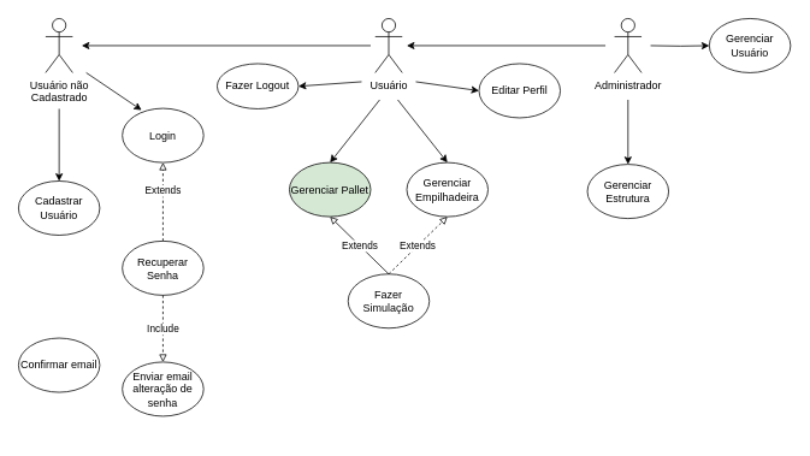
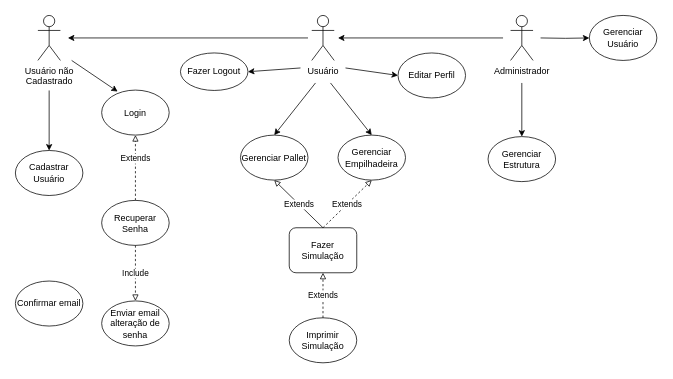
  <mxCell id="0" />
  <mxCell id="1" parent="0" />
  <mxCell id="2" value="Usuário" style="shape=umlActor;verticalLabelPosition=bottom;verticalAlign=top;html=1;outlineConnect=0;" parent="1" vertex="1"><mxGeometry x="415" y="20" width="30" height="60" as="geometry" /></mxCell>
  <mxCell id="3" style="edgeStyle=orthogonalEdgeStyle;rounded=0;orthogonalLoop=1;jettySize=auto;html=1;entryX=0;entryY=0.5;entryDx=0;entryDy=0;" parent="1" target="15" edge="1"><mxGeometry relative="1" as="geometry"><mxPoint x="720" y="50" as="sourcePoint" /></mxGeometry></mxCell>
  <mxCell id="4" value="Administrador" style="shape=umlActor;verticalLabelPosition=bottom;verticalAlign=top;html=1;outlineConnect=0;" parent="1" vertex="1"><mxGeometry x="680" y="20" width="30" height="60" as="geometry" /></mxCell>
  <mxCell id="5" value="Cadastrar Usuário" style="ellipse;whiteSpace=wrap;html=1;" parent="1" vertex="1"><mxGeometry x="20" y="200" width="90" height="60" as="geometry" /></mxCell>
  <mxCell id="6" value="Confirmar email" style="ellipse;whiteSpace=wrap;html=1;" parent="1" vertex="1"><mxGeometry x="20" y="374" width="90" height="60" as="geometry" /></mxCell>
  <mxCell id="7" value="Login" style="ellipse;whiteSpace=wrap;html=1;" parent="1" vertex="1"><mxGeometry x="135" y="119.5" width="90" height="60" as="geometry" /></mxCell>
- <mxCell id="8" value="Gerenciar Pallet" style="ellipse;whiteSpace=wrap;html=1;fillColor=#d5e8d4;" parent="1" vertex="1"><mxGeometry x="320" y="179.5" width="90" height="60" as="geometry" /></mxCell>
+ <mxCell id="8" value="Gerenciar Pallet" style="ellipse;whiteSpace=wrap;html=1;" parent="1" vertex="1"><mxGeometry x="320" y="179.5" width="90" height="60" as="geometry" /></mxCell>
  <mxCell id="9" value="Gerenciar Empilhadeira" style="ellipse;whiteSpace=wrap;html=1;" parent="1" vertex="1"><mxGeometry x="450" y="179.5" width="90" height="60" as="geometry" /></mxCell>
  <mxCell id="10" value="Gerenciar Estrutura" style="ellipse;whiteSpace=wrap;html=1;" parent="1" vertex="1"><mxGeometry x="650" y="181.5" width="90" height="60" as="geometry" /></mxCell>
- <mxCell id="11" value="Fazer Simulação" style="ellipse;whiteSpace=wrap;html=1;" parent="1" vertex="1"><mxGeometry x="385" y="303" width="90" height="60" as="geometry" /></mxCell>
+ <mxCell id="11" value="Fazer Simulação" style="whiteSpace=wrap;html=1;rounded=1;" parent="1" vertex="1"><mxGeometry x="385" y="303" width="90" height="60" as="geometry" /></mxCell>
  <mxCell id="12" value="Fazer Logout" style="ellipse;whiteSpace=wrap;html=1;" parent="1" vertex="1"><mxGeometry x="240" y="70" width="90" height="50" as="geometry" /></mxCell>
  <mxCell id="13" value="Recuperar Senha" style="ellipse;whiteSpace=wrap;html=1;" parent="1" vertex="1"><mxGeometry x="135" y="266.5" width="90" height="60" as="geometry" /></mxCell>
  <mxCell id="14" value="Enviar email alteração de senha" style="ellipse;whiteSpace=wrap;html=1;" parent="1" vertex="1"><mxGeometry x="135" y="400.5" width="90" height="60" as="geometry" /></mxCell>
  <mxCell id="15" value="Gerenciar Usuário" style="ellipse;whiteSpace=wrap;html=1;" parent="1" vertex="1"><mxGeometry x="785" y="20" width="90" height="60" as="geometry" /></mxCell>
  <mxCell id="16" value="Editar Perfil" style="ellipse;whiteSpace=wrap;html=1;" parent="1" vertex="1"><mxGeometry x="530" y="70" width="90" height="60" as="geometry" /></mxCell>
+ <mxCell id="17" value="Imprimir Simulação" style="ellipse;whiteSpace=wrap;html=1;" parent="1" vertex="1"><mxGeometry x="385" y="423" width="90" height="60" as="geometry" /></mxCell>
  <mxCell id="18" value="Extends" style="endArrow=block;endFill=0;html=1;rounded=0;exitX=0.5;exitY=0;exitDx=0;exitDy=0;entryX=0.5;entryY=1;entryDx=0;entryDy=0;dashed=1;" parent="1" source="13" target="7" edge="1"><mxGeometry x="0.278" width="160" relative="1" as="geometry"><mxPoint x="325" y="309.5" as="sourcePoint" /><mxPoint x="580" y="169.5" as="targetPoint" /><Array as="points" /><mxPoint as="offset" /></mxGeometry></mxCell>
  <mxCell id="19" value="Include" style="endArrow=block;endFill=0;html=1;rounded=0;exitX=0.5;exitY=1;exitDx=0;exitDy=0;entryX=0.5;entryY=0;entryDx=0;entryDy=0;dashed=1;" parent="1" source="13" target="14" edge="1"><mxGeometry width="160" relative="1" as="geometry"><mxPoint x="75" y="555.5" as="sourcePoint" /><mxPoint x="235" y="555.5" as="targetPoint" /></mxGeometry></mxCell>
  <mxCell id="20" value="Extends" style="endArrow=block;endFill=0;html=1;rounded=0;exitX=0.5;exitY=0;exitDx=0;exitDy=0;entryX=0.5;entryY=1;entryDx=0;entryDy=0;dashed=0;" parent="1" source="11" target="8" edge="1"><mxGeometry width="160" relative="1" as="geometry"><mxPoint x="355" y="303" as="sourcePoint" /><mxPoint x="515" y="303" as="targetPoint" /></mxGeometry></mxCell>
  <mxCell id="21" value="Extends" style="endArrow=block;endFill=0;html=1;rounded=0;entryX=0.5;entryY=1;entryDx=0;entryDy=0;exitX=0.5;exitY=0;exitDx=0;exitDy=0;dashed=1;" parent="1" source="11" target="9" edge="1"><mxGeometry width="160" relative="1" as="geometry"><mxPoint x="355" y="303" as="sourcePoint" /><mxPoint x="515" y="303" as="targetPoint" /></mxGeometry></mxCell>
+ <mxCell id="22" value="Extends" style="endArrow=block;endFill=0;html=1;rounded=0;exitX=0.5;exitY=0;exitDx=0;exitDy=0;entryX=0.5;entryY=1;entryDx=0;entryDy=0;dashed=1;" parent="1" source="17" target="11" edge="1"><mxGeometry width="160" relative="1" as="geometry"><mxPoint x="408" y="353" as="sourcePoint" /><mxPoint x="568" y="353" as="targetPoint" /></mxGeometry></mxCell>
  <mxCell id="23" value="Usuário não&lt;div&gt;Cadastrado&lt;/div&gt;" style="shape=umlActor;verticalLabelPosition=bottom;verticalAlign=top;html=1;outlineConnect=0;" parent="1" vertex="1"><mxGeometry x="50" y="20" width="30" height="60" as="geometry" /></mxCell>
  <mxCell id="24" value="" style="endArrow=classic;html=1;rounded=0;" parent="1" edge="1"><mxGeometry width="50" height="50" relative="1" as="geometry"><mxPoint x="670" y="50" as="sourcePoint" /><mxPoint x="450" y="50" as="targetPoint" /></mxGeometry></mxCell>
  <mxCell id="25" value="" style="endArrow=classic;html=1;rounded=0;entryX=0.5;entryY=0;entryDx=0;entryDy=0;" parent="1" target="5" edge="1"><mxGeometry width="50" height="50" relative="1" as="geometry"><mxPoint x="65" y="120" as="sourcePoint" /><mxPoint x="330" y="440" as="targetPoint" /><Array as="points" /></mxGeometry></mxCell>
  <mxCell id="26" value="" style="endArrow=classic;html=1;rounded=0;" parent="1" edge="1"><mxGeometry width="50" height="50" relative="1" as="geometry"><mxPoint x="410" y="50" as="sourcePoint" /><mxPoint x="90" y="50" as="targetPoint" /></mxGeometry></mxCell>
  <mxCell id="27" value="" style="endArrow=classic;html=1;rounded=0;entryX=0;entryY=0.5;entryDx=0;entryDy=0;" parent="1" target="16" edge="1"><mxGeometry width="50" height="50" relative="1" as="geometry"><mxPoint x="460" y="90" as="sourcePoint" /><mxPoint x="485" y="330" as="targetPoint" /><Array as="points" /></mxGeometry></mxCell>
  <mxCell id="28" value="" style="endArrow=classic;html=1;rounded=0;entryX=0.5;entryY=0;entryDx=0;entryDy=0;" parent="1" target="8" edge="1"><mxGeometry width="50" height="50" relative="1" as="geometry"><mxPoint x="420" y="110" as="sourcePoint" /><mxPoint x="285" y="380" as="targetPoint" /><Array as="points" /></mxGeometry></mxCell>
  <mxCell id="29" value="" style="endArrow=classic;html=1;rounded=0;entryX=0.5;entryY=0;entryDx=0;entryDy=0;" parent="1" target="9" edge="1"><mxGeometry width="50" height="50" relative="1" as="geometry"><mxPoint x="440" y="110" as="sourcePoint" /><mxPoint x="375" y="380" as="targetPoint" /><Array as="points" /></mxGeometry></mxCell>
  <mxCell id="30" value="" style="endArrow=classic;html=1;rounded=0;entryX=1;entryY=0.5;entryDx=0;entryDy=0;" parent="1" target="12" edge="1"><mxGeometry width="50" height="50" relative="1" as="geometry"><mxPoint x="400" y="90" as="sourcePoint" /><mxPoint x="430" y="160" as="targetPoint" /></mxGeometry></mxCell>
  <mxCell id="31" value="" style="endArrow=classic;html=1;rounded=0;entryX=0.237;entryY=0.033;entryDx=0;entryDy=0;entryPerimeter=0;" parent="1" target="7" edge="1"><mxGeometry width="50" height="50" relative="1" as="geometry"><mxPoint x="95" y="80" as="sourcePoint" /><mxPoint x="255" y="80" as="targetPoint" /></mxGeometry></mxCell>
  <mxCell id="32" value="" style="endArrow=classic;html=1;rounded=0;entryX=0.5;entryY=0;entryDx=0;entryDy=0;" edge="1" parent="1" target="10"><mxGeometry width="50" height="50" relative="1" as="geometry"><mxPoint x="695" y="110" as="sourcePoint" /><mxPoint x="690" y="200" as="targetPoint" /></mxGeometry></mxCell>
